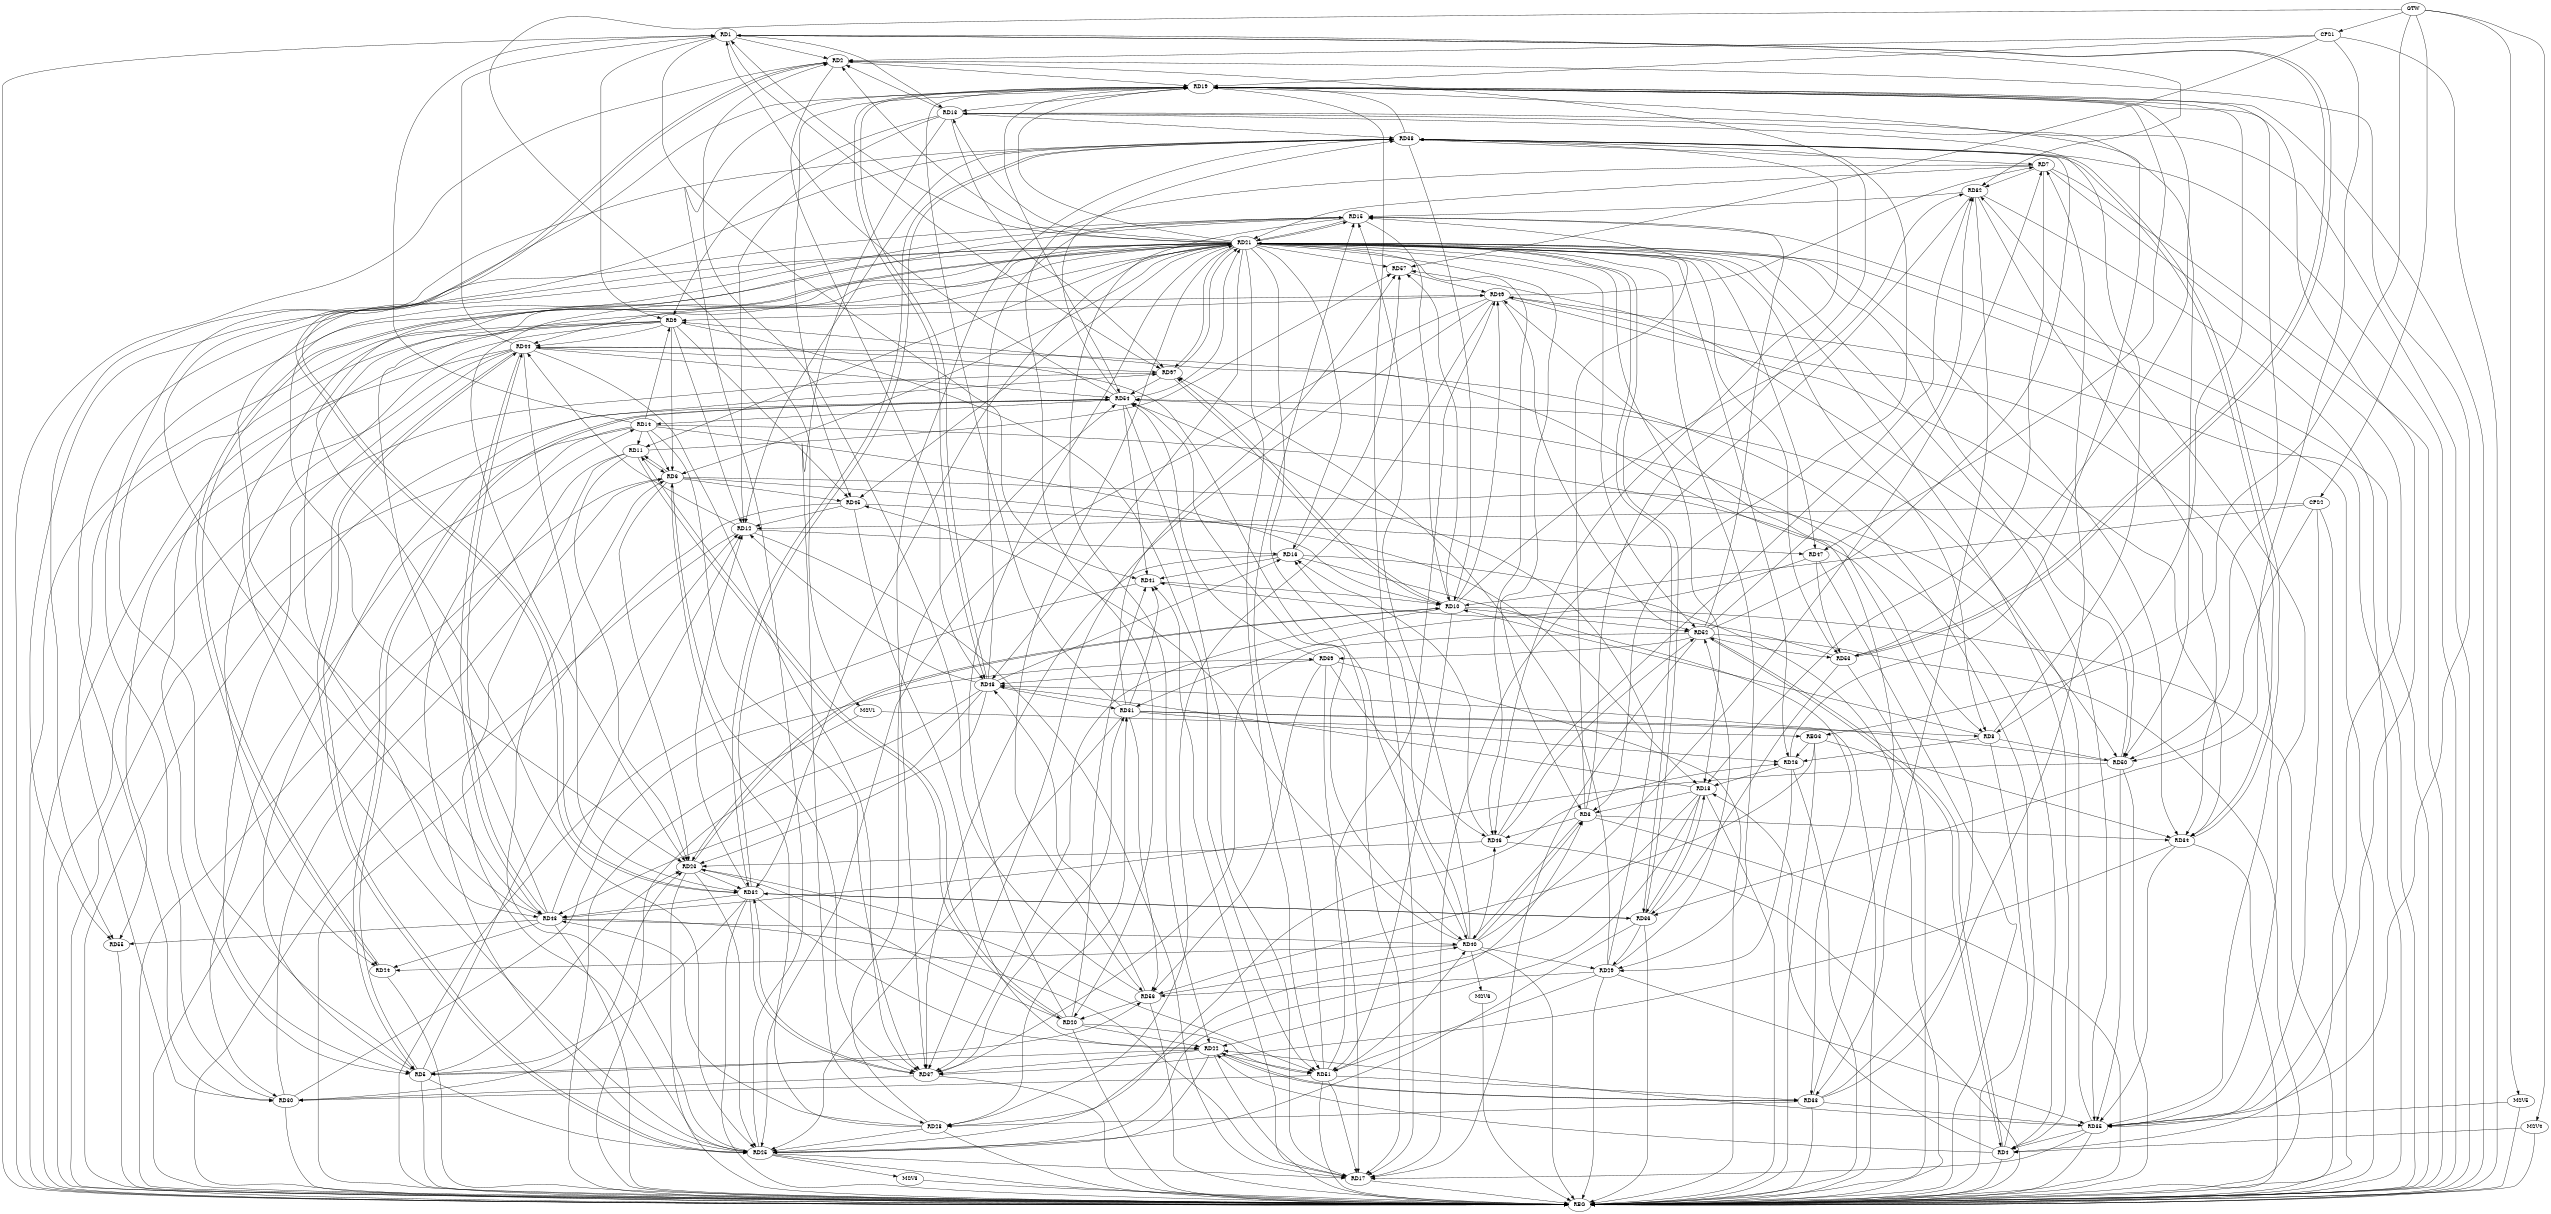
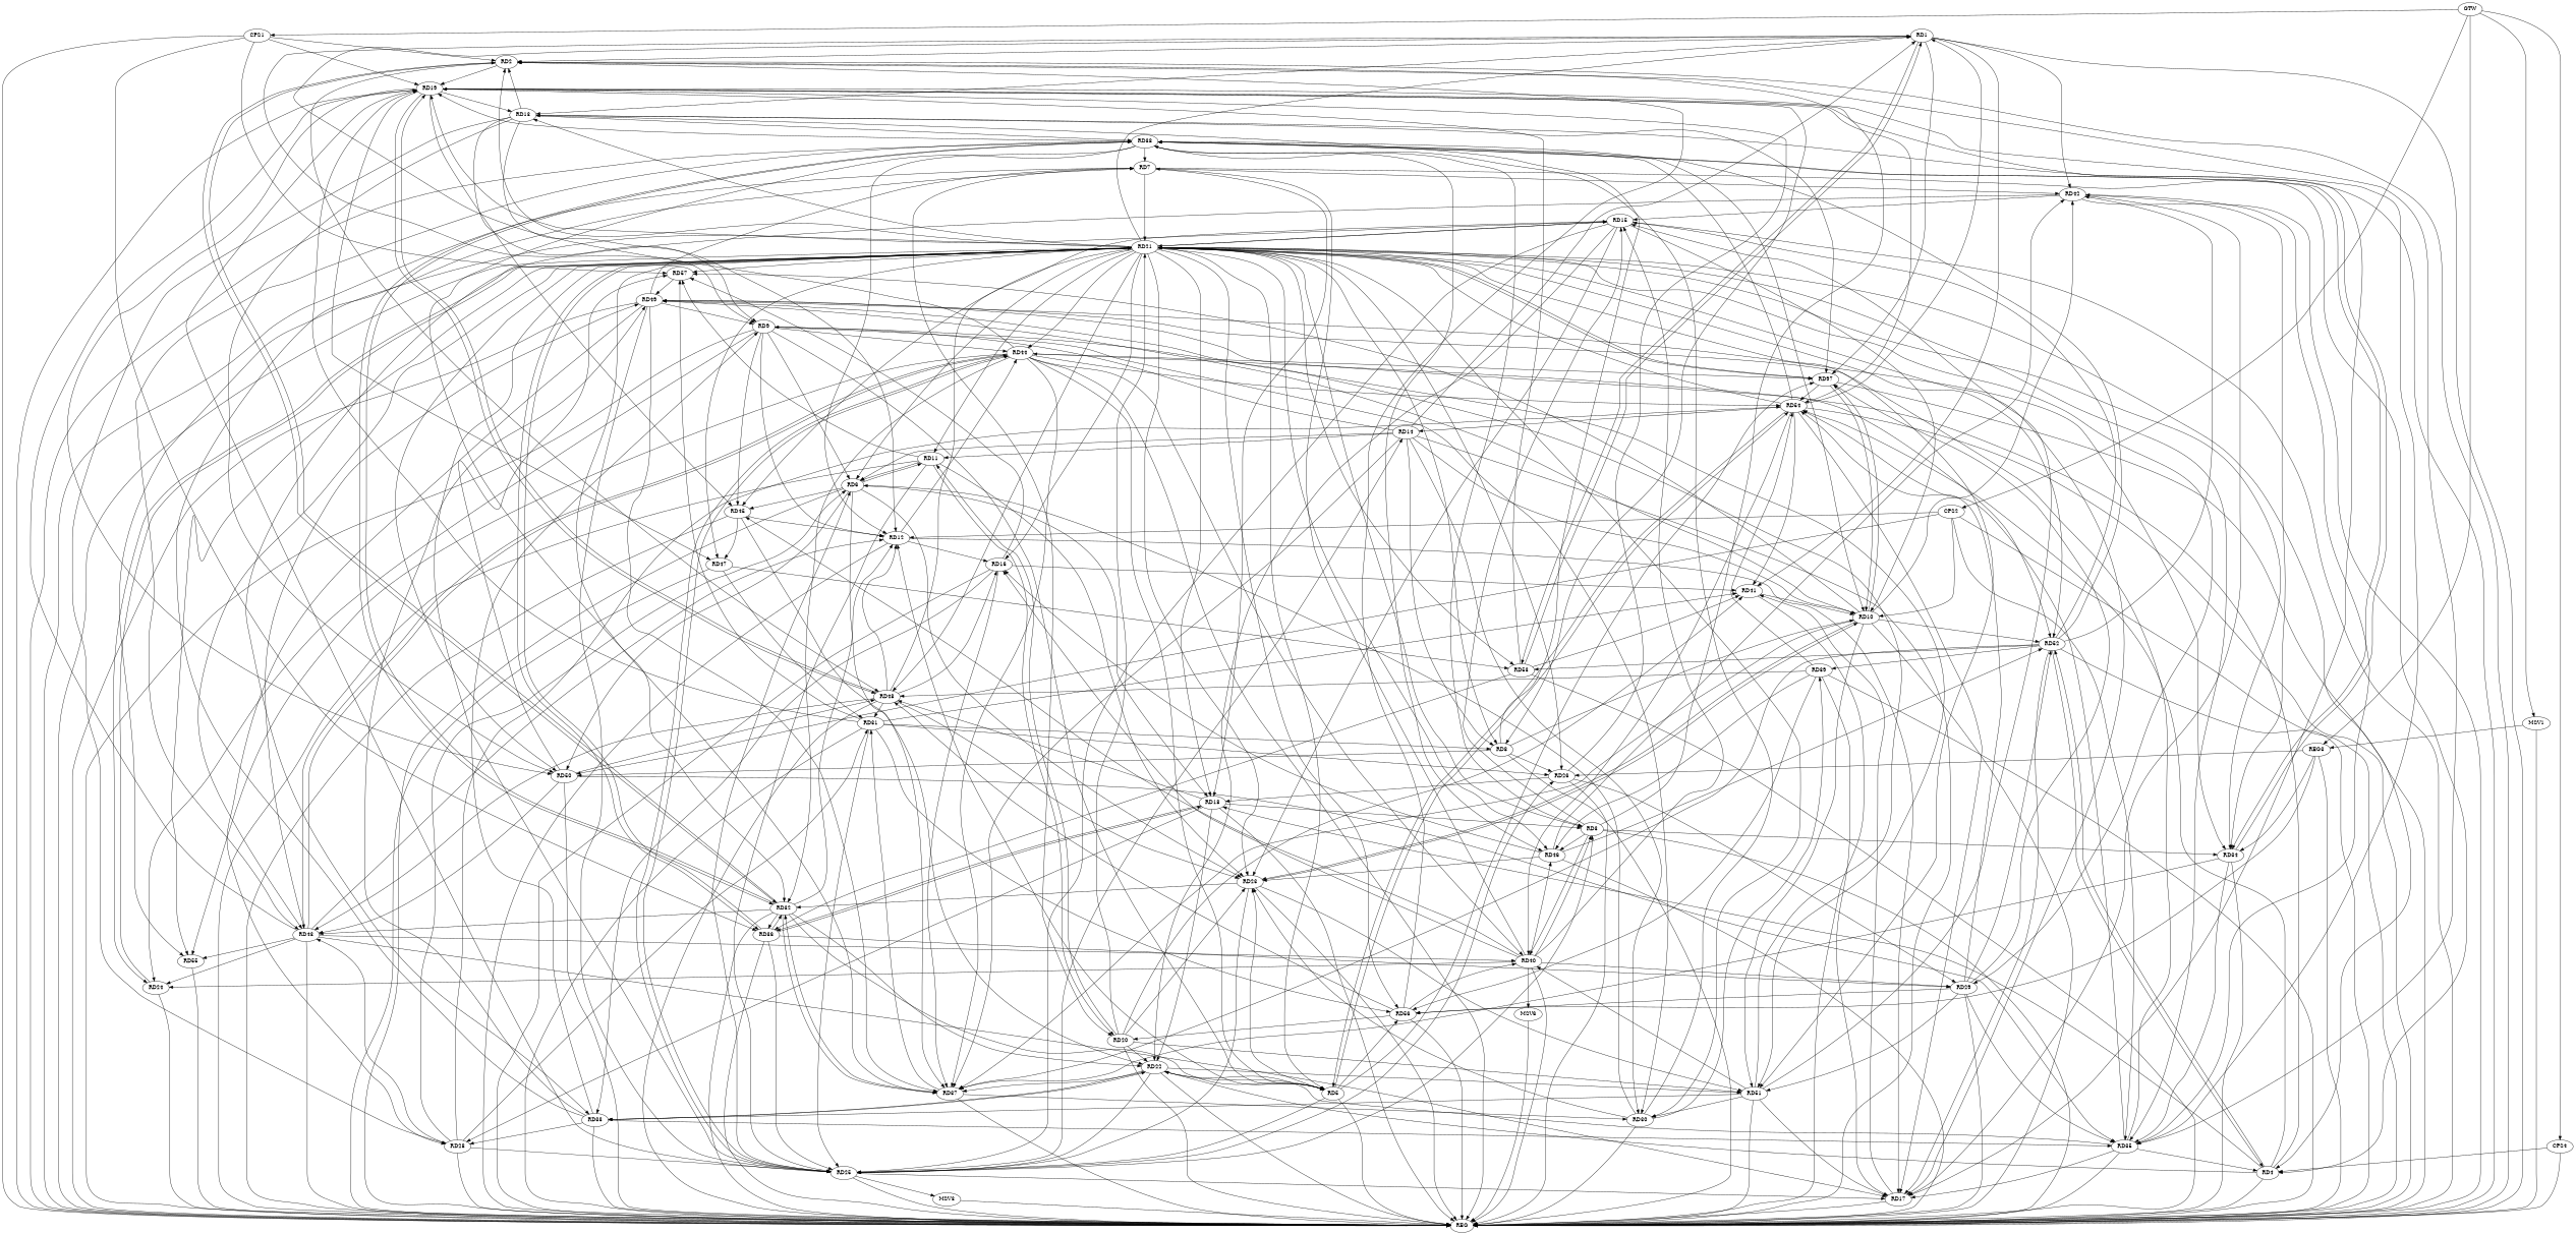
  strict digraph {
    n1 [label=RD1]
    n2 [label=RD2]
    n3 [label=RD9]
    n4 [label=RD13]
    n5 [label=RD97]
    n6 [label=RD41]
-   n7 [label=RD82]
+   n7 [label=RD42]
    n8 [label=RD53]
    n9 [label=REG]
    n10 [label=RD19]
    n11 [label=RD32]
    n12 [label=RD35]
    n13 [label=RD48]
    n14 [label=RD44]
    n15 [label=RD5]
    n16 [label=RD12]
    n17 [label=RD6]
    n18 [label=RD45]
    n19 [label=RD24]
    n20 [label=RD30]
    n21 [label=RD51]
    n22 [label=RD50]
    n23 [label=RD28]
    n24 [label=RD38]
    n25 [label=RD54]
    n26 [label=RD21]
    n27 [label=RD10]
    n28 [label=RD15]
    n29 [label=RD34]
    n30 [label=RD17]
    n31 [label=RD33]
    n32 [label=RD36]
    n33 [label=RD8]
    n34 [label=RD47]
    n35 [label=RD22]
    n36 [label=RD37]
    n37 [label=RD43]
    n38 [label=RD4]
    n39 [label=RD49]
    n40 [label=RD23]
    n41 [label=RD16]
    n42 [label=RD31]
    n43 [label=RD3]
    n44 [label=RD40]
    n45 [label=RD46]
    n46 [label=RD25]
    n47 [label=RD55]
    n48 [label=RD7]
    n49 [label=RD29]
    n50 [label=MSV6]
    n51 [label=RD52]
    n52 [label=RD18]
    n53 [label=RD39]
    n54 [label=RD14]
    n55 [label=RD56]
    n56 [label=RD26]
    n57 [label=MSV3]
    n58 [label=RD20]
    n59 [label=RD11]
    n60 [label=RD57]
    n61 [label=CPS1]
    n62 [label=CPS2]
    n63 [label=REG3]
    n64 [label=GTW]
    n65 [label=MSV1]
-   n66 [label=MSV4]
-   n67 [label=MSV5]
+   n66 [label=CPS4]
    n1 -> n2
    n1 -> n3
    n1 -> n4
    n1 -> n5
    n1 -> n6
    n1 -> n7
    n1 -> n8
    n1 -> n9
    n2 -> n9
    n2 -> n10
    n2 -> n11
    n2 -> n12
    n2 -> n13
    n3 -> n9
    n3 -> n14
    n3 -> n15
    n3 -> n16
    n3 -> n17
    n3 -> n18
    n3 -> n19
    n3 -> n20
    n3 -> n21
    n4 -> n2
    n4 -> n3
    n4 -> n5
    n4 -> n9
    n4 -> n16
    n4 -> n22
    n4 -> n23
    n4 -> n24
    n5 -> n9
    n5 -> n25
    n5 -> n26
    n5 -> n27
    n6 -> n9
    n6 -> n27
    n7 -> n9
    n7 -> n28
    n7 -> n29
    n7 -> n30
    n7 -> n31
    n8 -> n1
    n8 -> n6
    n8 -> n9
    n8 -> n10
    n8 -> n32
    n10 -> n4
    n10 -> n9
    n10 -> n12
    n10 -> n13
    n10 -> n18
    n10 -> n22
    n10 -> n25
    n10 -> n30
    n10 -> n33
    n10 -> n34
    n11 -> n2
    n11 -> n9
    n11 -> n15
    n11 -> n16
    n11 -> n24
    n11 -> n32
    n11 -> n35
    n11 -> n36
    n11 -> n37
    n12 -> n7
    n12 -> n9
    n12 -> n25
    n12 -> n30
    n12 -> n35
    n12 -> n38
    n12 -> n39
    n13 -> n9
    n13 -> n10
    n13 -> n16
    n13 -> n28
    n13 -> n37
    n13 -> n40
    n13 -> n41
    n13 -> n42
    n14 -> n1
    n14 -> n5
    n14 -> n9
    n14 -> n11
    n14 -> n15
    n14 -> n25
    n14 -> n36
    n14 -> n37
    n14 -> n44
    n14 -> n46
    n14 -> n47
    n15 -> n5
    n15 -> n9
    n15 -> n16
    n15 -> n25
    n15 -> n40
    n15 -> n46
    n15 -> n55
    n16 -> n9
    n16 -> n14
    n16 -> n30
    n16 -> n41
    n17 -> n9
    n17 -> n18
    n17 -> n22
    n17 -> n36
    n17 -> n40
    n17 -> n52
    n17 -> n59
    n18 -> n9
    n18 -> n16
    n18 -> n34
    n18 -> n35
    n19 -> n9
    n19 -> n26
    n20 -> n9
    n20 -> n17
    n20 -> n24
    n20 -> n40
    n20 -> n53
    n21 -> n9
    n21 -> n20
    n21 -> n28
    n21 -> n30
    n21 -> n31
    n21 -> n39
    n21 -> n44
    n22 -> n9
    n22 -> n12
    n22 -> n13
    n22 -> n37
    n22 -> n60
    n23 -> n9
    n23 -> n17
    n23 -> n25
    n23 -> n37
    n23 -> n42
    n23 -> n46
    n24 -> n9
    n24 -> n10
    n24 -> n11
    n24 -> n16
    n24 -> n27
    n24 -> n29
    n24 -> n36
    n24 -> n37
    n24 -> n43
    n24 -> n45
    n24 -> n48
    n25 -> n1
    n25 -> n6
    n25 -> n9
    n25 -> n15
    n25 -> n24
    n25 -> n26
    n25 -> n30
    n25 -> n44
    n25 -> n54
    n26 -> n1
    n26 -> n2
    n26 -> n4
    n26 -> n5
    n26 -> n8
    n26 -> n9
    n26 -> n10
    n26 -> n11
    n26 -> n12
    n26 -> n13
    n26 -> n14
    n26 -> n15
    n26 -> n17
    n26 -> n18
    n26 -> n19
    n26 -> n20
    n26 -> n21
    n26 -> n22
    n26 -> n28
    n26 -> n29
    n26 -> n30
    n26 -> n32
    n26 -> n33
    n26 -> n34
    n26 -> n37
    n26 -> n38
    n26 -> n40
    n26 -> n41
    n26 -> n43
    n26 -> n45
    n26 -> n46
    n26 -> n47
    n26 -> n49
    n26 -> n51
    n26 -> n52
    n26 -> n55
    n26 -> n56
    n26 -> n59
    n26 -> n60
    n27 -> n5
    n27 -> n7
    n27 -> n9
    n27 -> n21
    n27 -> n36
    n27 -> n39
    n27 -> n40
    n27 -> n51
    n27 -> n60
    n28 -> n9
    n28 -> n26
    n28 -> n27
    n28 -> n35
    n28 -> n40
    n28 -> n46
    n28 -> n47
    n29 -> n9
    n29 -> n12
    n29 -> n24
    n29 -> n36
    n30 -> n6
    n30 -> n9
    n31 -> n3
    n31 -> n9
    n31 -> n12
    n31 -> n23
    n31 -> n35
    n31 -> n39
    n31 -> n48
    n32 -> n9
    n32 -> n11
    n32 -> n26
    n32 -> n46
    n32 -> n49
    n32 -> n52
    n33 -> n4
    n33 -> n9
    n33 -> n22
    n33 -> n27
    n33 -> n56
    n34 -> n8
    n34 -> n9
    n34 -> n42
    n35 -> n9
    n35 -> n15
    n35 -> n21
    n35 -> n31
    n35 -> n36
    n35 -> n46
    n36 -> n9
    n36 -> n11
    n36 -> n20
    n36 -> n42
    n37 -> n9
    n37 -> n10
    n37 -> n14
    n37 -> n16
    n37 -> n19
    n37 -> n30
    n37 -> n39
    n37 -> n44
    n37 -> n47
    n38 -> n9
    n38 -> n14
    n38 -> n25
    n38 -> n35
    n38 -> n51
    n38 -> n52
    n39 -> n3
    n39 -> n9
    n39 -> n23
    n39 -> n29
    n39 -> n36
    n39 -> n46
    n39 -> n48
    n39 -> n51
    n40 -> n9
    n40 -> n11
    n40 -> n21
    n40 -> n27
    n40 -> n46
    n41 -> n6
    n41 -> n9
    n41 -> n31
    n41 -> n36
    n41 -> n60
    n42 -> n6
    n42 -> n9
    n42 -> n10
    n42 -> n33
    n42 -> n46
    n42 -> n55
    n42 -> n56
    n42 -> n60
    n43 -> n2
    n43 -> n9
    n43 -> n28
    n43 -> n29
    n43 -> n44
    n43 -> n45
    n44 -> n9
    n44 -> n18
    n44 -> n19
    n44 -> n28
    n44 -> n41
    n44 -> n43
    n44 -> n45
    n44 -> n48
    n44 -> n49
    n44 -> n50
    n45 -> n7
    n45 -> n9
    n45 -> n40
    n45 -> n41
    n45 -> n51
    n46 -> n9
    n46 -> n10
    n46 -> n14
    n46 -> n17
    n46 -> n30
    n46 -> n43
    n46 -> n54
    n46 -> n56
    n46 -> n57
    n47 -> n9
    n48 -> n7
    n48 -> n9
    n48 -> n26
    n48 -> n38
    n48 -> n52
    n48 -> n58
    n49 -> n5
    n49 -> n9
    n49 -> n12
    n49 -> n21
    n49 -> n25
    n49 -> n51
    n49 -> n55
    n50 -> n9
    n51 -> n7
    n51 -> n8
    n51 -> n9
    n51 -> n24
    n51 -> n28
    n51 -> n30
    n51 -> n36
    n51 -> n38
    n51 -> n53
    n52 -> n9
    n52 -> n13
    n52 -> n23
    n52 -> n32
    n52 -> n35
    n52 -> n43
    n53 -> n9
    n53 -> n13
    n53 -> n25
    n53 -> n30
    n53 -> n45
    n53 -> n55
    n54 -> n1
    n54 -> n3
    n54 -> n9
    n54 -> n17
    n54 -> n20
    n54 -> n27
    n54 -> n33
    n54 -> n36
    n54 -> n59
    n55 -> n2
    n55 -> n9
    n55 -> n13
    n55 -> n44
    n55 -> n58
    n56 -> n9
    n56 -> n10
    n56 -> n49
    n56 -> n52
    n57 -> n9
    n58 -> n6
    n58 -> n9
    n58 -> n21
    n58 -> n26
    n58 -> n35
    n58 -> n40
    n58 -> n59
    n59 -> n9
    n59 -> n17
    n59 -> n40
    n59 -> n46
    n59 -> n58
    n59 -> n60
    n60 -> n39
    n61 -> n2
    n61 -> n9
    n61 -> n10
    n61 -> n32
    n61 -> n60
    n62 -> n9
    n62 -> n12
    n62 -> n16
    n62 -> n22
    n62 -> n27
    n63 -> n9
    n63 -> n29
    n63 -> n55
    n63 -> n56
    n64 -> n61
    n64 -> n62
    n64 -> n63
    n64 -> n65
    n64 -> n66
-   n64 -> n67
    n65 -> n9
    n65 -> n63
    n66 -> n9
    n66 -> n38
-   n67 -> n9
-   n67 -> n12
  }
